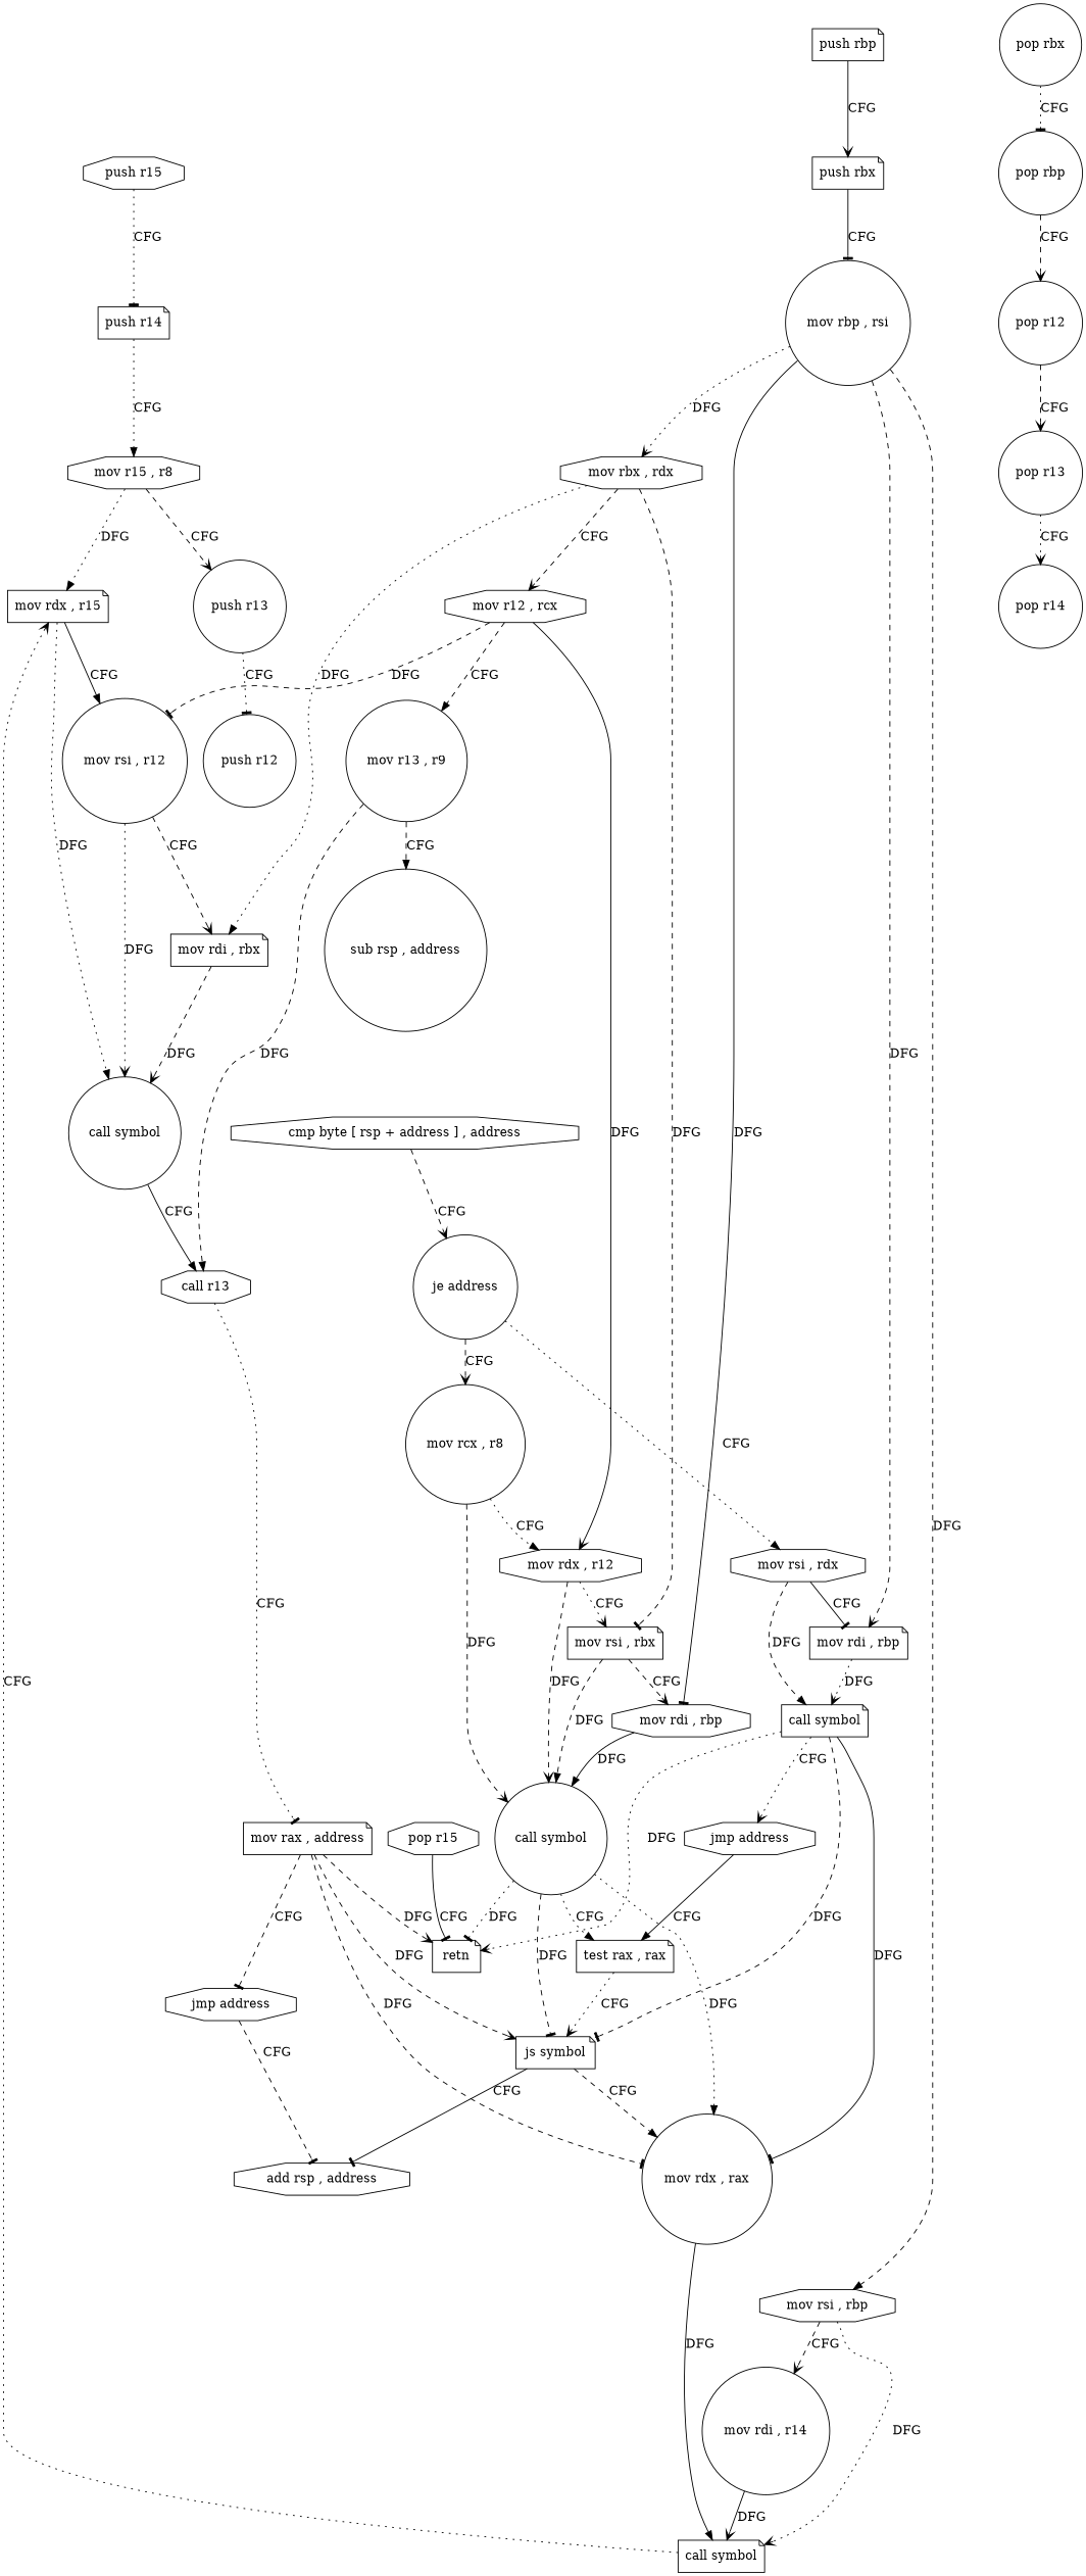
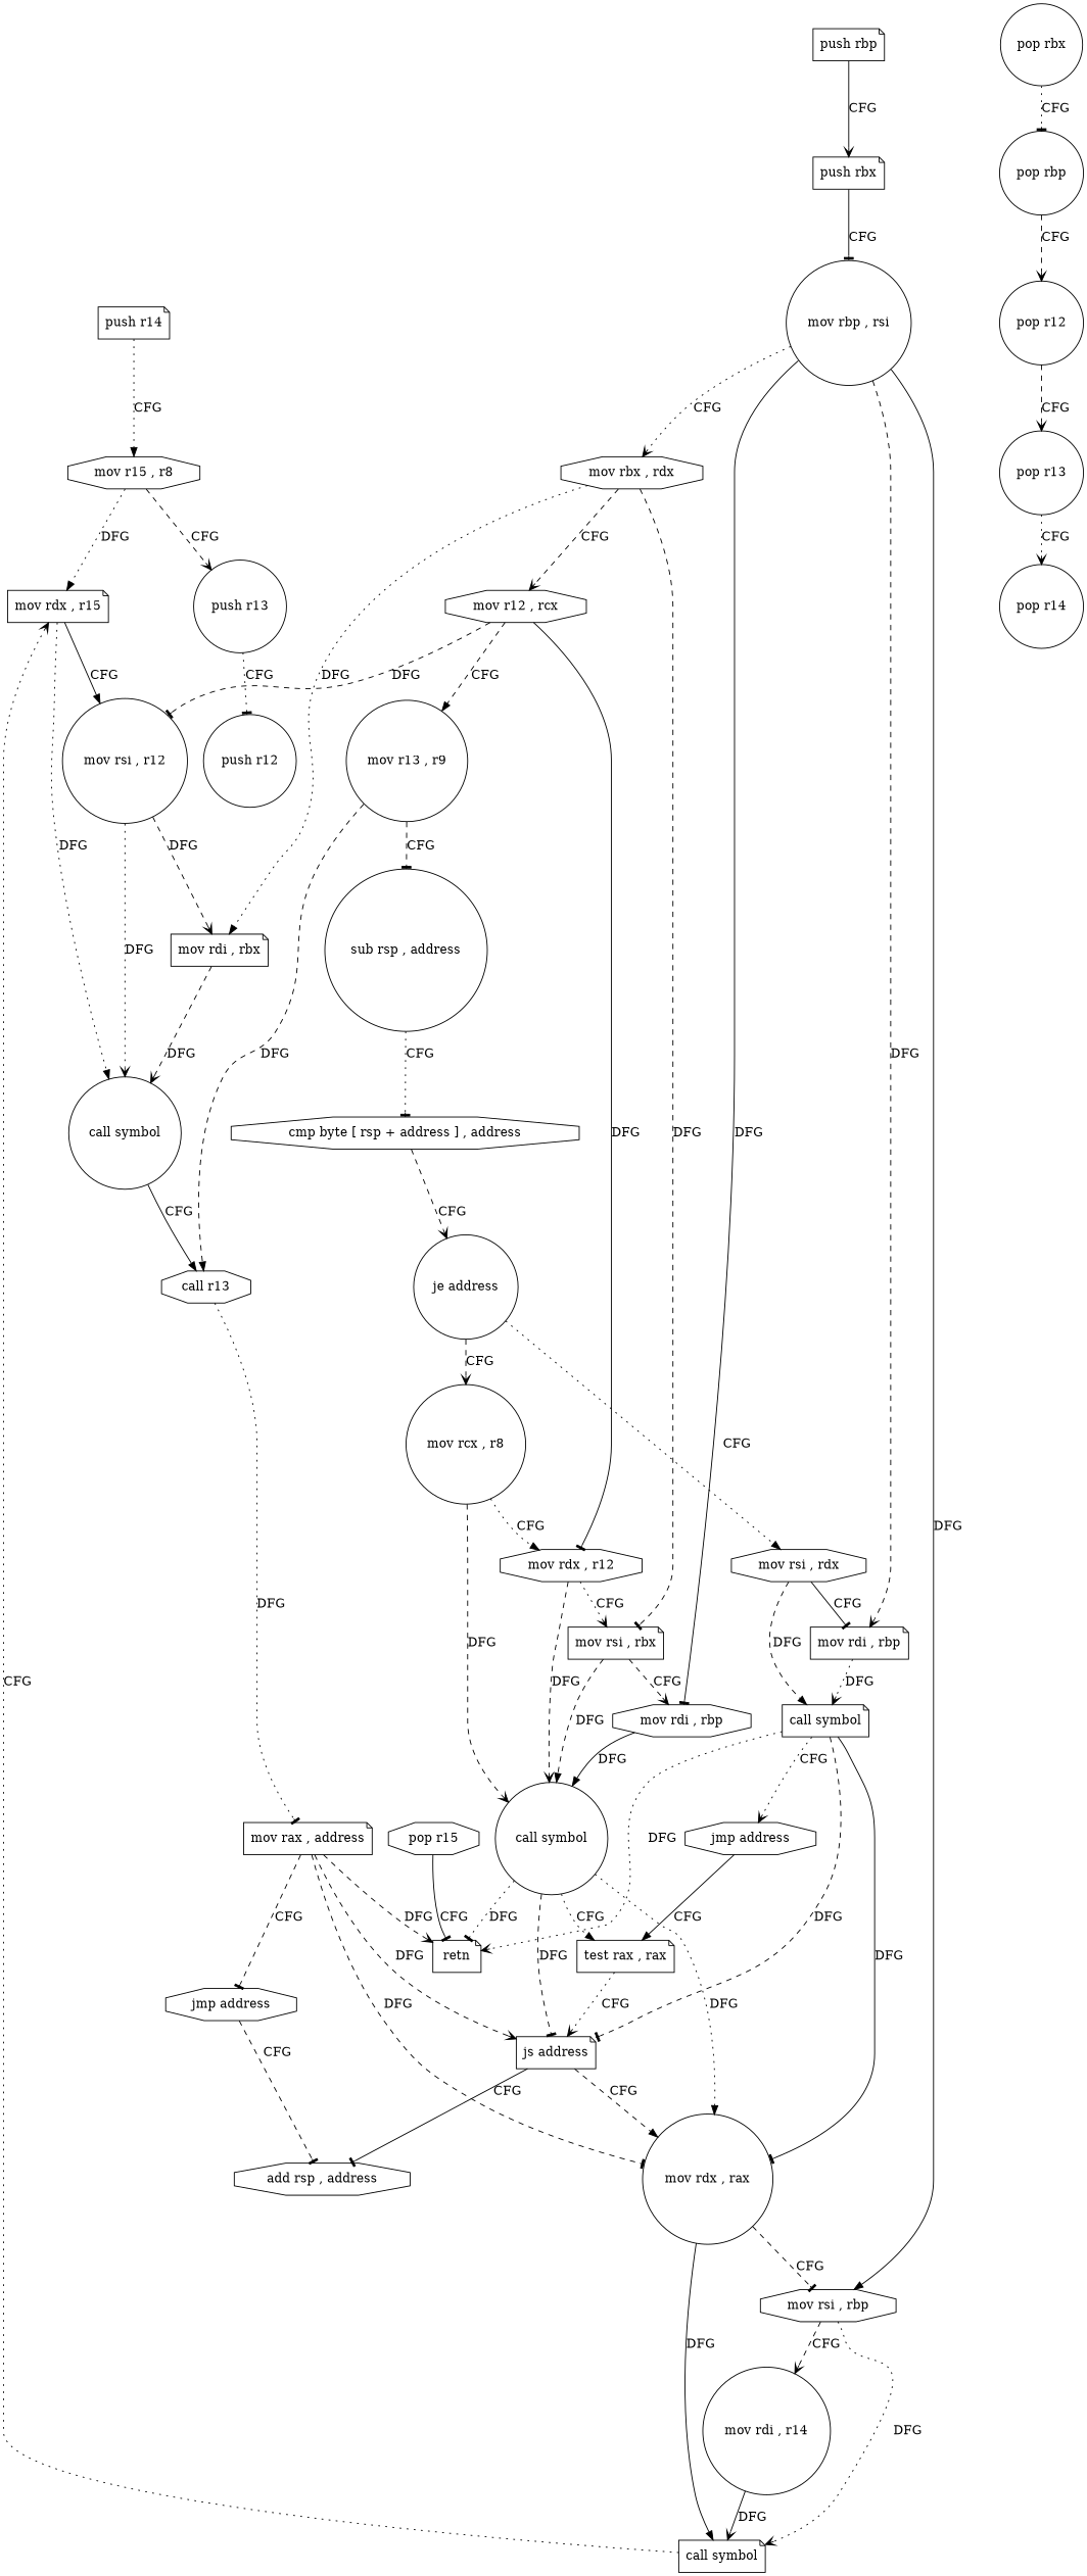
  digraph {
    node [shape=circle]
    edge [arrowhead=vee style=dashed]
-   n1 [label="push r15" shape=octagon]
    n2 [label="push r14" shape=note]
    n3 [label="mov r15 , r8" shape=octagon]
    n4 [label="push r13"]
    n5 [label="mov rdx , r15" shape=note]
    n6 [label="push r12"]
    n7 [label="mov rsi , r12"]
    n8 [label="call symbol"]
    n9 [label="push rbp" shape=note]
    n10 [label="push rbx" shape=note]
    n11 [label="mov rdi , r14"]
    n12 [label="call symbol" shape=note]
    n13 [label="mov rbp , rsi"]
    n14 [label="mov rbx , rdx" shape=octagon]
    n15 [label="mov rdi , rbp" shape=note]
    n16 [label="mov rdi , rbp" shape=octagon]
    n17 [label="mov rsi , rbp" shape=octagon]
    n18 [label="mov r12 , rcx" shape=octagon]
    n19 [label="mov rsi , rbx" shape=note]
    n20 [label="mov rdi , rbx" shape=note]
    n21 [label="call symbol" shape=note]
    n22 [label="call symbol"]
    n23 [label="mov r13 , r9"]
    n24 [label="mov rdx , r12" shape=octagon]
    n25 [label="sub rsp , address"]
    n26 [label="call r13" shape=octagon]
    n27 [label="cmp byte [ rsp + address ] , address" shape=octagon]
    n28 [label="mov rax , address" shape=note]
    n29 [label="je address"]
    n30 [label="mov rsi , rdx" shape=octagon]
    n31 [label="mov rcx , r8"]
    n32 [label="jmp address" shape=octagon]
-   n33 [label="js symbol" shape=note]
+   n33 [label="js address" shape=note]
    n34 [label="mov rdx , rax"]
    n35 [label=retn shape=note]
    n36 [label="test rax , rax" shape=note]
    n37 [label="add rsp , address" shape=octagon]
    n38 [label="pop rbx"]
    n39 [label="pop rbp"]
    n40 [label="jmp address" shape=octagon]
    n41 [label="pop r12"]
    n42 [label="pop r13"]
    n43 [label="pop r14"]
    n44 [label="pop r15" shape=octagon]
-   n1 -> n2 [arrowhead=tee label=CFG style=dotted]
    n2 -> n3 [arrowhead=normal label=CFG style=dotted]
    n3 -> n4 [label=CFG]
    n3 -> n5 [arrowhead=normal label=DFG style=dotted]
    n4 -> n6 [arrowhead=tee label=CFG style=dotted]
    n5 -> n7 [arrowhead=normal label=CFG style=solid]
    n5 -> n8 [arrowhead=normal label=DFG style=dotted]
    n7 -> n8 [label=DFG style=dotted]
-   n7 -> n20 [label=CFG]
+   n7 -> n20 [label=DFG]
    n8 -> n26 [arrowhead=normal label=CFG style=solid]
    n9 -> n10 [label=CFG style=solid]
    n10 -> n13 [arrowhead=tee label=CFG style=solid]
    n11 -> n12 [label=DFG style=solid]
    n12 -> n5 [label=CFG style=dotted]
-   n13 -> n14 [label=DFG style=dotted]
+   n13 -> n14 [label=CFG style=dotted]
    n13 -> n15 [label=DFG]
    n13 -> n16 [arrowhead=tee label=DFG style=solid]
-   n13 -> n17 [arrowhead=normal label=DFG]
+   n13 -> n17 [arrowhead=normal label=DFG style=solid]
    n14 -> n18 [label=CFG]
    n14 -> n19 [arrowhead=tee label=DFG]
    n14 -> n20 [arrowhead=normal label=DFG style=dotted]
    n15 -> n21 [label=DFG style=dotted]
    n16 -> n22 [arrowhead=normal label=DFG style=solid]
    n17 -> n11 [label=CFG]
    n17 -> n12 [label=DFG style=dotted]
    n18 -> n7 [arrowhead=tee label=DFG]
    n18 -> n23 [arrowhead=normal label=CFG]
-   n18 -> n24 [label=DFG style=solid]
+   n18 -> n24 [arrowhead=tee label=DFG style=solid]
    n19 -> n16 [label=CFG]
    n19 -> n22 [arrowhead=normal label=DFG]
    n20 -> n8 [label=DFG]
    n21 -> n32 [label=CFG style=dotted]
    n21 -> n33 [arrowhead=tee label=DFG]
    n21 -> n34 [arrowhead=tee label=DFG style=solid]
    n21 -> n35 [label=DFG style=dotted]
    n22 -> n33 [arrowhead=tee label=DFG]
    n22 -> n34 [arrowhead=normal label=DFG style=dotted]
    n22 -> n35 [arrowhead=tee label=DFG style=dotted]
    n22 -> n36 [arrowhead=normal label=CFG style=dotted]
-   n23 -> n25 [arrowhead=normal label=CFG]
+   n23 -> n25 [arrowhead=tee label=CFG]
    n23 -> n26 [arrowhead=normal label=DFG]
    n24 -> n19 [label=CFG style=dotted]
    n24 -> n22 [label=DFG]
-   n26 -> n28 [arrowhead=tee label=CFG style=dotted]
+   n25 -> n27 [arrowhead=tee label=CFG style=dotted]
+   n26 -> n28 [arrowhead=tee label=DFG style=dotted]
    n27 -> n29 [label=CFG]
    n28 -> n33 [label=DFG]
    n28 -> n34 [arrowhead=tee label=DFG]
    n28 -> n35 [label=DFG]
    n28 -> n40 [arrowhead=tee label=CFG]
    n29 -> n30 [arrowhead=normal label=CFG style=dotted]
    n29 -> n31 [label=CFG]
    n30 -> n15 [arrowhead=tee label=CFG style=solid]
    n30 -> n21 [arrowhead=normal label=DFG]
    n31 -> n22 [label=DFG]
    n31 -> n24 [arrowhead=normal label=CFG style=dotted]
    n32 -> n36 [arrowhead=normal label=CFG style=solid]
    n33 -> n34 [arrowhead=normal label=CFG]
    n33 -> n37 [arrowhead=tee label=CFG style=solid]
    n34 -> n12 [arrowhead=normal label=DFG style=solid]
+   n34 -> n17 [arrowhead=tee label=CFG]
    n36 -> n33 [label=CFG style=dotted]
    n38 -> n39 [arrowhead=tee label=CFG style=dotted]
    n39 -> n41 [label=CFG]
    n40 -> n37 [arrowhead=tee label=CFG]
    n41 -> n42 [label=CFG]
    n42 -> n43 [label=CFG style=dotted]
    n44 -> n35 [arrowhead=tee label=CFG style=solid]
  }
